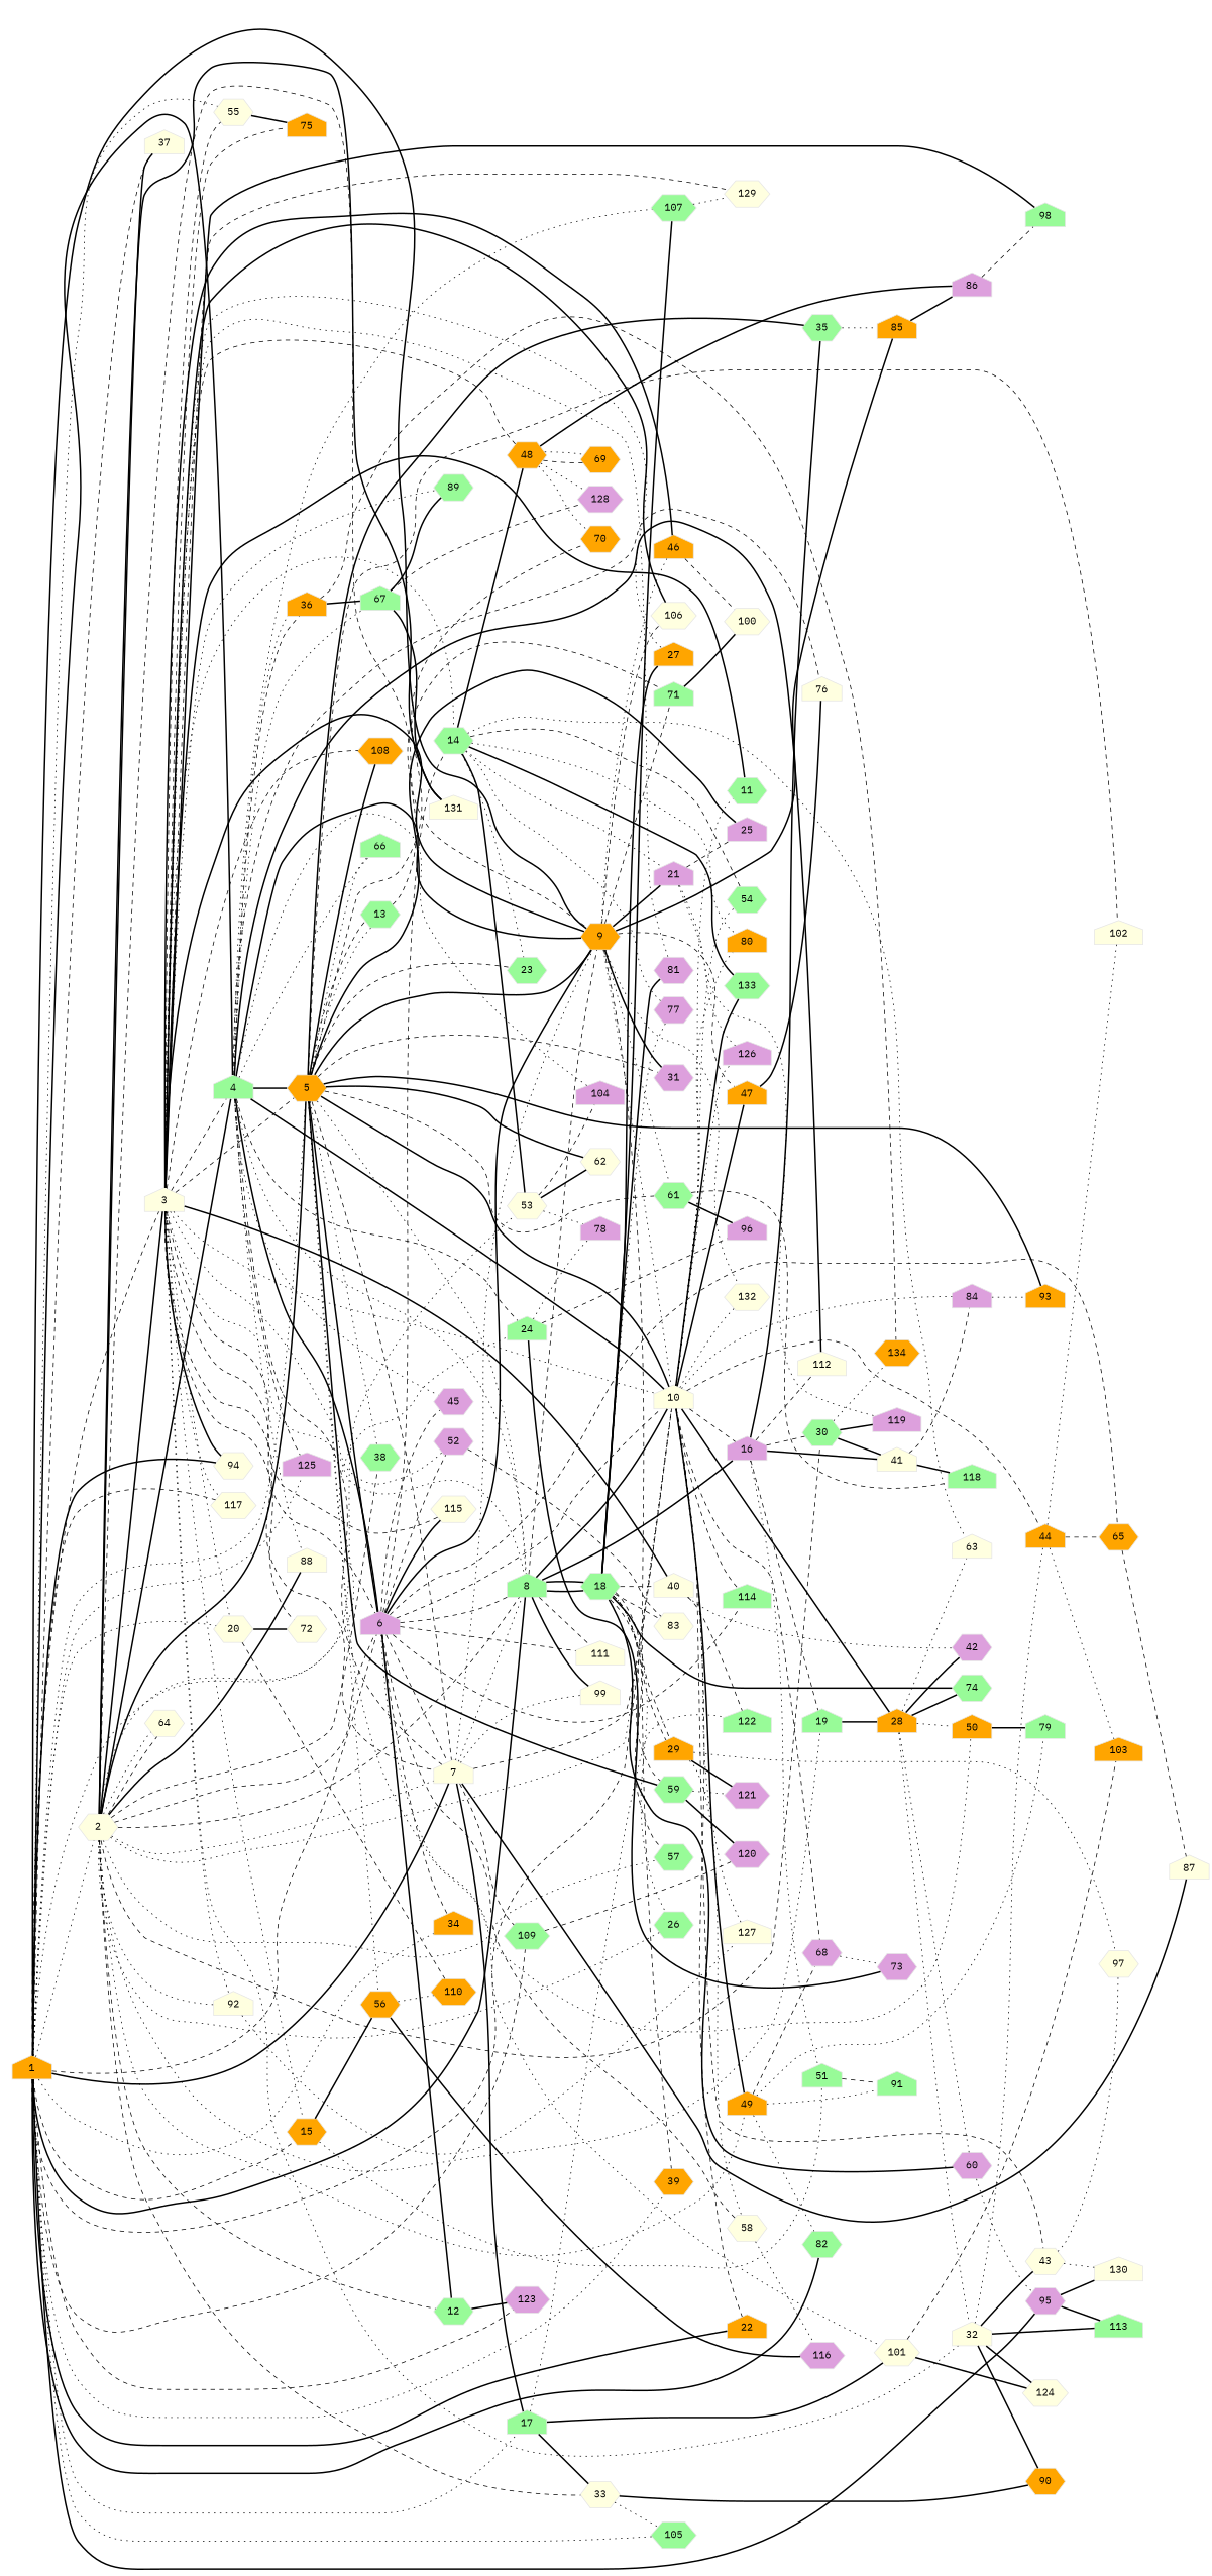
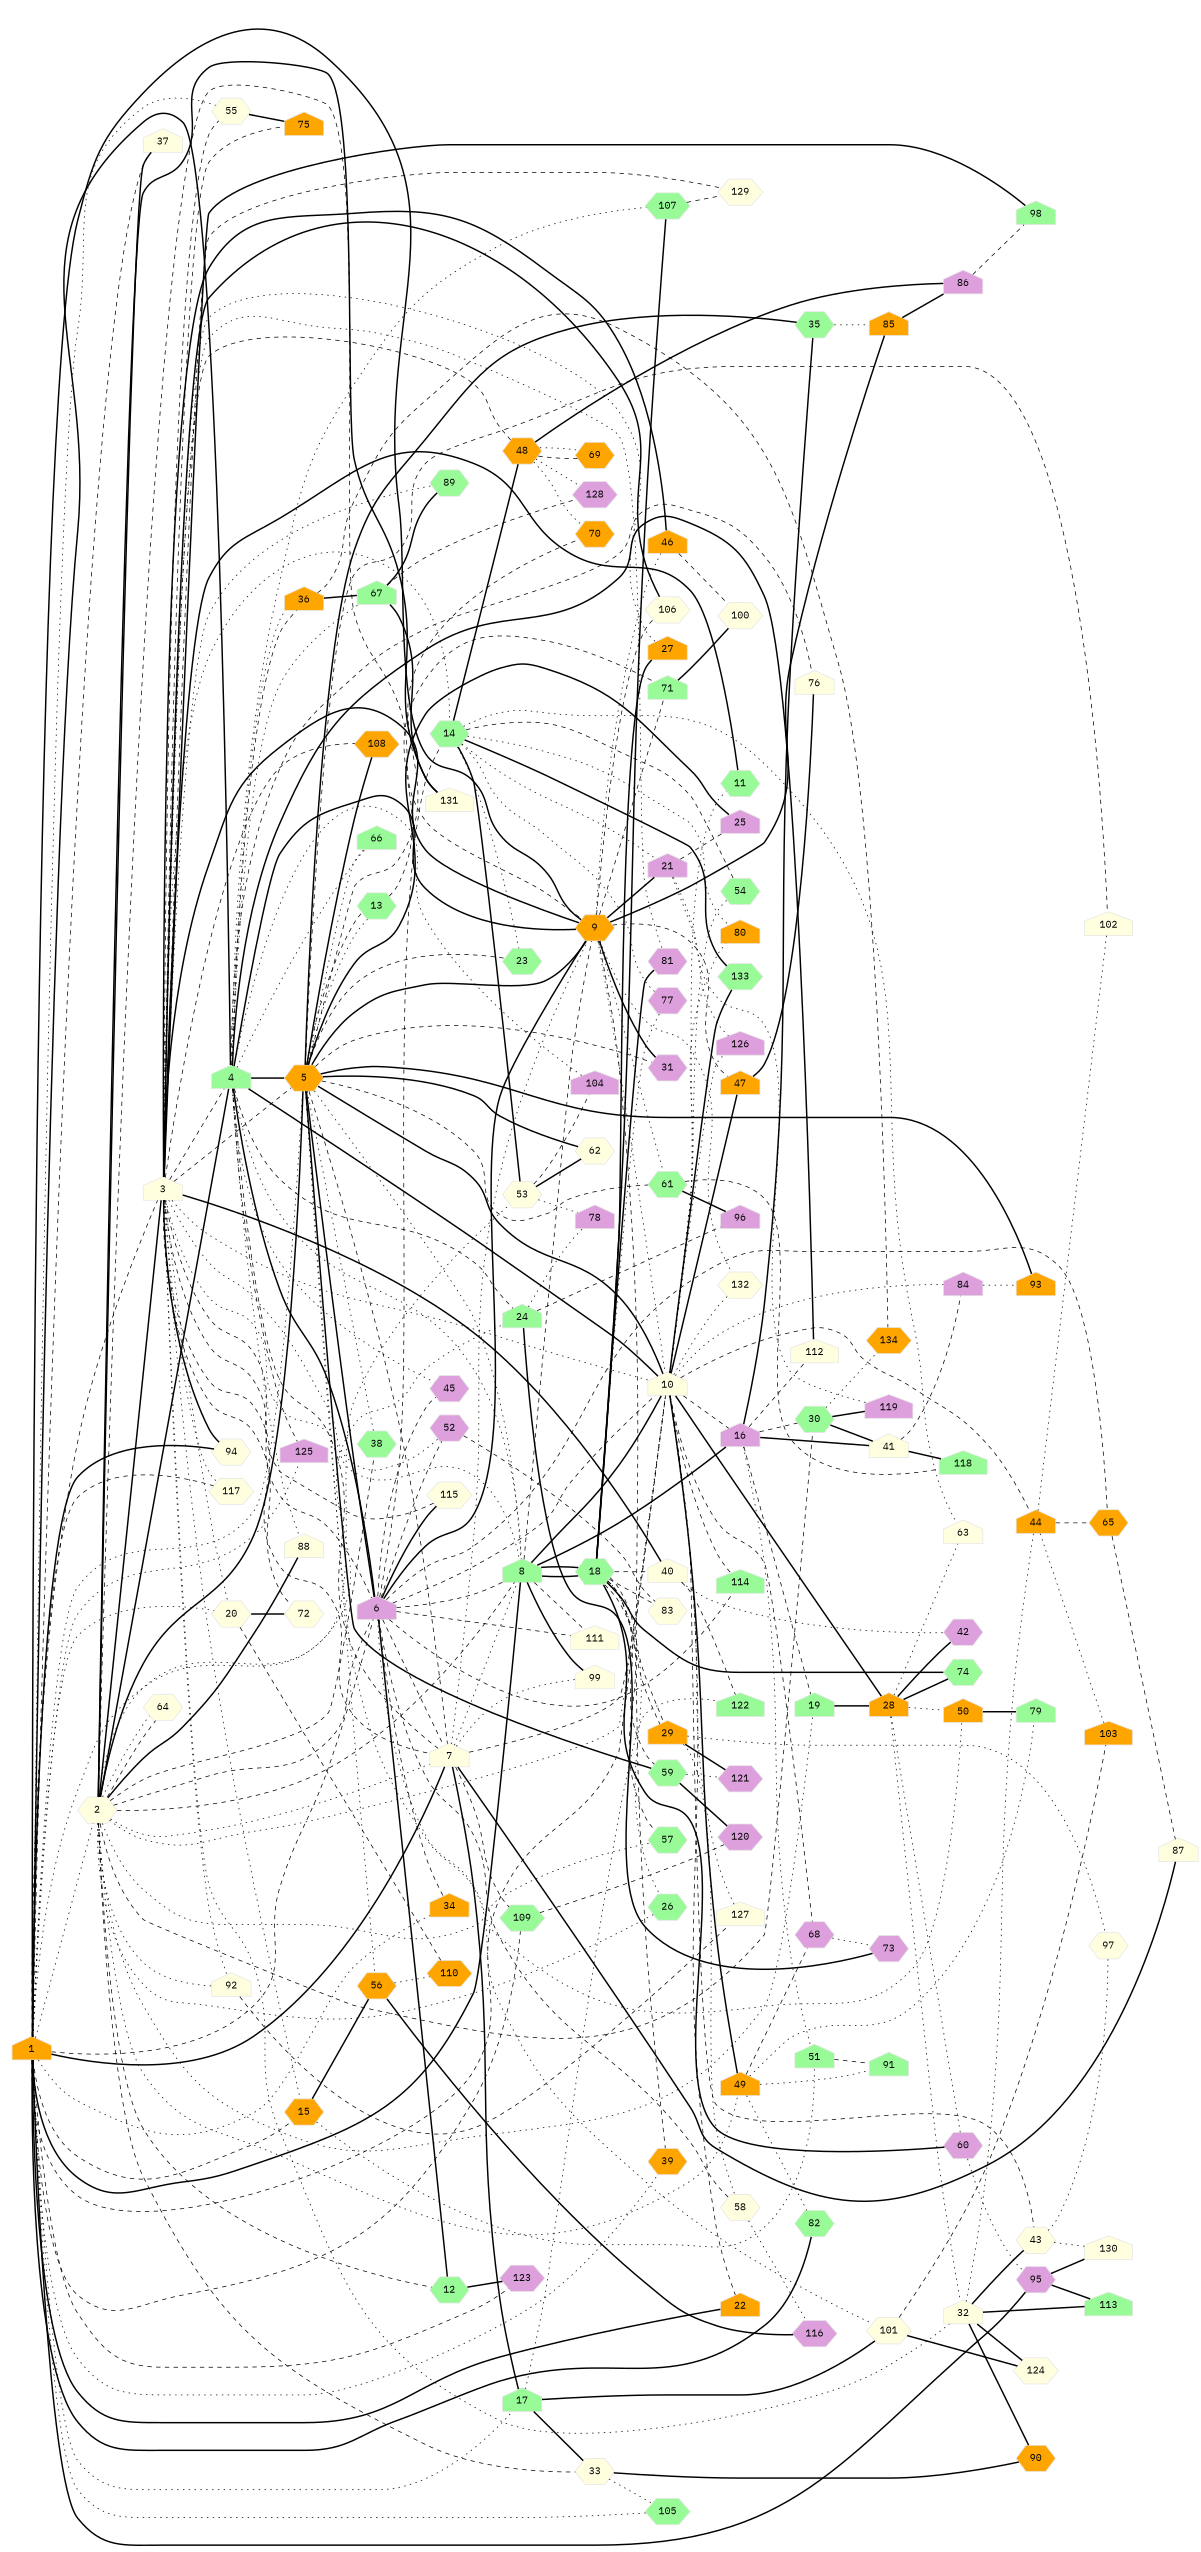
  graph {
    fontname="IBM Plex Mono"
    rankdir=LR
    node [color=gray90 fillcolor=lightyellow fontname="IBM Plex Mono" shape=hexagon style=filled]
    edge [fontname="IBM Plex Mono" style=dotted]
    1 [fillcolor=orange shape=house]
    2
    3 [shape=house]
    4 [fillcolor=palegreen shape=house]
    5 [fillcolor=orange]
    6 [fillcolor=plum shape=house]
    7 [shape=house]
    8 [fillcolor=palegreen shape=house]
    9 [fillcolor=orange]
    10 [shape=house]
    15 [fillcolor=orange]
    17 [fillcolor=palegreen shape=house]
    20
    22 [fillcolor=orange shape=house]
    24 [fillcolor=palegreen shape=house]
    34 [fillcolor=orange shape=house]
    37 [shape=house]
    39 [fillcolor=orange]
    55
    82 [fillcolor=palegreen]
    94
    95 [fillcolor=plum]
    105 [fillcolor=palegreen]
    109 [fillcolor=palegreen]
    117
    123 [fillcolor=plum]
    125 [fillcolor=plum shape=house]
    12 [fillcolor=palegreen]
    19 [fillcolor=palegreen shape=house]
    26 [fillcolor=palegreen]
    30 [fillcolor=palegreen]
    33
    38 [fillcolor=palegreen]
    49 [fillcolor=orange shape=house]
    53
    57 [fillcolor=palegreen]
    64
    88 [shape=house]
    92 [shape=house]
    131 [shape=house]
    11 [fillcolor=palegreen]
    14 [fillcolor=palegreen]
    27 [fillcolor=orange shape=house]
    32 [shape=house]
    40 [shape=house]
    46 [fillcolor=orange shape=house]
    48 [fillcolor=orange]
    52 [fillcolor=plum]
    72
    75 [fillcolor=orange shape=house]
    81 [fillcolor=plum]
    89 [fillcolor=palegreen]
    98 [fillcolor=palegreen shape=house]
    106
    108 [fillcolor=orange]
    115
    129
    36 [fillcolor=orange shape=house]
    45 [fillcolor=plum]
    66 [fillcolor=palegreen shape=house]
    67 [fillcolor=palegreen shape=house]
    76 [shape=house]
    104 [fillcolor=plum shape=house]
    107 [fillcolor=palegreen]
    112 [shape=house]
    13 [fillcolor=palegreen]
    23 [fillcolor=palegreen]
    25 [fillcolor=plum shape=house]
    31 [fillcolor=plum]
    35 [fillcolor=palegreen]
    50 [fillcolor=orange shape=house]
    56 [fillcolor=orange]
    59 [fillcolor=palegreen]
    61 [fillcolor=palegreen]
    62
    70 [fillcolor=orange]
    93 [fillcolor=orange shape=house]
    102 [shape=house]
    58
    65 [fillcolor=orange]
    101
    111 [shape=house]
    114 [fillcolor=palegreen shape=house]
    87 [shape=house]
    99 [shape=house]
    16 [fillcolor=plum shape=house]
    18 [fillcolor=palegreen]
    21 [fillcolor=plum shape=house]
    47 [fillcolor=orange shape=house]
    71 [fillcolor=palegreen shape=house]
    85 [fillcolor=orange shape=house]
    132
    28 [fillcolor=orange shape=house]
    43
    44 [fillcolor=orange shape=house]
    54 [fillcolor=palegreen]
    68 [fillcolor=plum]
    80 [fillcolor=orange shape=house]
    84 [fillcolor=plum shape=house]
    126 [fillcolor=plum shape=house]
    127 [shape=house]
    133 [fillcolor=palegreen]
    51 [fillcolor=palegreen shape=house]
    122 [fillcolor=palegreen shape=house]
    110 [fillcolor=orange]
    73 [fillcolor=plum]
    78 [fillcolor=plum shape=house]
    96 [fillcolor=plum shape=house]
    113 [fillcolor=palegreen shape=house]
    130 [shape=house]
    120 [fillcolor=plum]
    41 [shape=house]
    119 [fillcolor=plum shape=house]
    134 [fillcolor=orange]
    90 [fillcolor=orange]
    79 [fillcolor=palegreen shape=house]
    91 [fillcolor=palegreen shape=house]
    63 [shape=house]
    77 [fillcolor=plum]
    124
    42 [fillcolor=plum]
    100
    69 [fillcolor=orange]
    86 [fillcolor=plum shape=house]
    128 [fillcolor=plum]
    83
    116 [fillcolor=plum]
    121 [fillcolor=plum]
    118 [fillcolor=palegreen shape=house]
    103 [fillcolor=orange shape=house]
    29 [fillcolor=orange shape=house]
    60 [fillcolor=plum]
    74 [fillcolor=palegreen]
    97
    1 -- 2
    1 -- 3 [style=dashed]
    1 -- 4 [style=bold]
    1 -- 5
    1 -- 6 [style=dashed]
    1 -- 7 [style=bold]
    1 -- 8 [style=bold]
    1 -- 9 [style=bold]
    1 -- 10 [style=dashed]
    1 -- 15 [style=dashed]
    1 -- 17
    1 -- 20
    1 -- 22 [style=bold]
    1 -- 24
    1 -- 34
    1 -- 37 [style=dashed]
    1 -- 39
    1 -- 55
    1 -- 82 [style=bold]
    1 -- 94 [style=bold]
    1 -- 95 [style=bold]
    1 -- 105
    1 -- 109 [style=dashed]
    1 -- 117 [style=dashed]
    1 -- 123 [style=dashed]
    1 -- 125
    2 -- 3 [style=bold]
    2 -- 4 [style=bold]
    2 -- 5 [style=bold]
    2 -- 6 [style=dashed]
    2 -- 7
    2 -- 8 [style=dashed]
    2 -- 9 [style=dashed]
    2 -- 10
    2 -- 37 [style=bold]
    2 -- 12 [style=dashed]
    2 -- 19
    2 -- 26
    2 -- 30 [style=dashed]
    2 -- 33 [style=dashed]
    2 -- 38 [style=dashed]
    2 -- 49
    2 -- 53
    2 -- 57
    2 -- 64 [style=dashed]
    2 -- 64
    2 -- 88 [style=bold]
    2 -- 92
    2 -- 131 [style=bold]
    3 -- 4 [style=dashed]
    3 -- 5 [style=dashed]
    3 -- 6 [style=dashed]
    3 -- 7 [style=dashed]
    3 -- 8
    3 -- 9 [style=bold]
    3 -- 10
    3 -- 15
    3 -- 20
    3 -- 55 [style=dashed]
    3 -- 94 [style=bold]
    3 -- 117
    3 -- 92
    3 -- 11 [style=bold]
    3 -- 14
    3 -- 27
    3 -- 32
    3 -- 40 [style=bold]
    3 -- 46 [style=bold]
    3 -- 48 [style=dashed]
    3 -- 52
    3 -- 72 [style=dashed]
    3 -- 75 [style=dashed]
    3 -- 81
    3 -- 89
    3 -- 98 [style=bold]
    3 -- 106 [style=bold]
    3 -- 108 [style=dashed]
    3 -- 115 [style=dashed]
    3 -- 129 [style=dashed]
    4 -- 5 [style=bold]
    4 -- 6 [style=bold]
    4 -- 7 [style=dashed]
    4 -- 8
    4 -- 9 [style=bold]
    4 -- 10 [style=bold]
    4 -- 24 [style=dashed]
    4 -- 125 [style=dashed]
    4 -- 88
    4 -- 36 [style=dashed]
    4 -- 36
    4 -- 45
    4 -- 66
    4 -- 67
    4 -- 76 [style=dashed]
    4 -- 104
    4 -- 107
    4 -- 112 [style=bold]
    5 -- 6 [style=bold]
    5 -- 7 [style=dashed]
    5 -- 8
    5 -- 9 [style=bold]
    5 -- 10 [style=bold]
    5 -- 38
    5 -- 108 [style=bold]
    5 -- 66
    5 -- 13
    5 -- 13 [style=dashed]
    5 -- 23 [style=dashed]
    5 -- 25 [style=bold]
    5 -- 31 [style=dashed]
    5 -- 35 [style=bold]
    5 -- 50
    5 -- 56
    5 -- 59 [style=bold]
    5 -- 61 [style=dashed]
    5 -- 62 [style=bold]
    5 -- 70 [style=dashed]
    5 -- 93 [style=bold]
    5 -- 102 [style=dashed]
    6 -- 7 [style=dashed]
    6 -- 8 [style=dashed]
    6 -- 9 [style=bold]
    6 -- 10 [style=dashed]
    6 -- 34 [style=dashed]
    6 -- 12 [style=bold]
    6 -- 14 [style=dashed]
    6 -- 52 [style=dashed]
    6 -- 115 [style=bold]
    6 -- 45 [style=dashed]
    6 -- 58 [style=dashed]
    6 -- 65 [style=dashed]
    6 -- 101
    6 -- 111 [style=dashed]
    6 -- 114 [style=dashed]
    7 -- 8
    7 -- 9
    7 -- 10 [style=dashed]
    7 -- 17 [style=bold]
    7 -- 109 [style=dashed]
    7 -- 87 [style=bold]
    7 -- 99
    8 -- 9 [style=dashed]
    8 -- 10 [style=bold]
    8 -- 111 [style=dashed]
    8 -- 99 [style=bold]
    8 -- 16 [style=bold]
    8 -- 18 [style=bold]
    8 -- 18 [style=bold]
    9 -- 10
    9 -- 39 [style=dashed]
    9 -- 46
    9 -- 106 [style=dashed]
    9 -- 31 [style=bold]
    9 -- 61
    9 -- 21 [style=bold]
    9 -- 47 [style=dashed]
    9 -- 71 [style=dashed]
    9 -- 85 [style=bold]
    9 -- 132
    10 -- 22 [style=dashed]
    10 -- 49 [style=bold]
    10 -- 11
    10 -- 114 [style=dashed]
    10 -- 16 [style=dashed]
    10 -- 47 [style=bold]
    10 -- 132
    10 -- 28 [style=bold]
    10 -- 43 [style=dashed]
    10 -- 44 [style=dashed]
    10 -- 54
    10 -- 68 [style=dashed]
    10 -- 80
    10 -- 84
    10 -- 126
    10 -- 127
    10 -- 133 [style=bold]
    15 -- 56 [style=bold]
    15 -- 51
    17 -- 33 [style=bold]
    17 -- 101 [style=bold]
    17 -- 122
    20 -- 72 [style=bold]
    20 -- 110 [style=dashed]
    24 -- 73 [style=bold]
    24 -- 78
    24 -- 96 [style=dashed]
    55 -- 75 [style=bold]
    95 -- 113 [style=bold]
    95 -- 130 [style=bold]
    109 -- 120 [style=dashed]
    12 -- 123 [style=bold]
    19 -- 28 [style=bold]
    30 -- 41 [style=bold]
    30 -- 119 [style=bold]
    30 -- 134
    33 -- 105
    33 -- 90 [style=bold]
    49 -- 82
    49 -- 68 [style=dashed]
    49 -- 79
    49 -- 91
    53 -- 104 [style=dashed]
    53 -- 62 [style=bold]
    53 -- 78
-   92 -- 127
+   92 -- 127 [style=dashed]
    14 -- 53 [style=bold]
    14 -- 48 [style=bold]
    14 -- 23
    14 -- 21
    14 -- 54 [style=dashed]
    14 -- 80
    14 -- 133 [style=bold]
    14 -- 63
    14 -- 77
    32 -- 43 [style=bold]
    32 -- 44
    32 -- 113 [style=bold]
    32 -- 90 [style=bold]
    32 -- 124 [style=bold]
    40 -- 122 [style=dashed]
    40 -- 42
    46 -- 100 [style=dashed]
    48 -- 70
    48 -- 69 [style=dashed]
    48 -- 69
    48 -- 86 [style=bold]
    48 -- 128
    52 -- 83 [style=dashed]
    36 -- 67 [style=bold]
    36 -- 134 [style=dashed]
    67 -- 131 [style=bold]
    67 -- 89 [style=bold]
    67 -- 128 [style=dashed]
-   107 -- 129
+   107 -- 129 [style=dashed]
    13 -- 71 [style=dashed]
    35 -- 85
    50 -- 79 [style=bold]
    56 -- 110
    56 -- 116 [style=bold]
    59 -- 120 [style=bold]
    59 -- 121
    61 -- 96 [style=bold]
    61 -- 118 [style=dashed]
    58 -- 116
    65 -- 87 [style=dashed]
    101 -- 124 [style=bold]
    101 -- 103 [style=dashed]
    16 -- 19 [style=dashed]
    16 -- 30 [style=dashed]
    16 -- 112 [style=dashed]
    16 -- 35 [style=bold]
    16 -- 51
    16 -- 41 [style=bold]
    18 -- 26
    18 -- 57 [style=dashed]
    18 -- 27 [style=bold]
    18 -- 40 [style=dashed]
    18 -- 81 [style=bold]
    18 -- 107 [style=bold]
    18 -- 59 [style=dashed]
    18 -- 77
    18 -- 83 [style=dashed]
    18 -- 29 [style=dashed]
    18 -- 29 [style=dashed]
    18 -- 60 [style=bold]
    18 -- 74 [style=bold]
    21 -- 25 [style=dashed]
    21 -- 126
    21 -- 119
    47 -- 76 [style=bold]
    71 -- 100 [style=bold]
    85 -- 86 [style=bold]
    28 -- 32
    28 -- 50
    28 -- 63
    28 -- 42 [style=bold]
    28 -- 60
    28 -- 74 [style=bold]
    43 -- 130
    43 -- 97
    44 -- 102
    44 -- 65 [style=dashed]
    44 -- 103
    68 -- 73
    84 -- 93
    51 -- 91 [style=dashed]
    41 -- 84 [style=dashed]
    41 -- 118 [style=bold]
    86 -- 98 [style=dashed]
    29 -- 58
    29 -- 121 [style=bold]
    29 -- 97
    60 -- 95
  }
